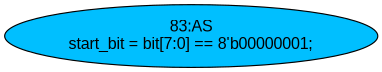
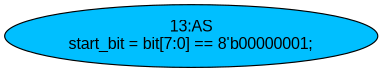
  strict digraph {
    fontname="Liberation Sans"
-   n1 [ast="<pyverilog.vparser.ast.Assign object at 0x7fa03f8d5850>" def_var="['start_bit']" fillcolor=deepskyblue label="83:AS\nstart_bit = bit[7:0] == 8'b00000001;" statements="[]" style=filled typ=Assign use_var="['bit']" fontname="Liberation Sans"]
+   n1 [ast="<pyverilog.vparser.ast.Assign object at 0x7fa03f8d5850>" def_var="['start_bit']" fillcolor=deepskyblue label="13:AS\nstart_bit = bit[7:0] == 8'b00000001;" statements="[]" style=filled typ=Assign use_var="['bit']" fontname="Liberation Sans"]
  }
